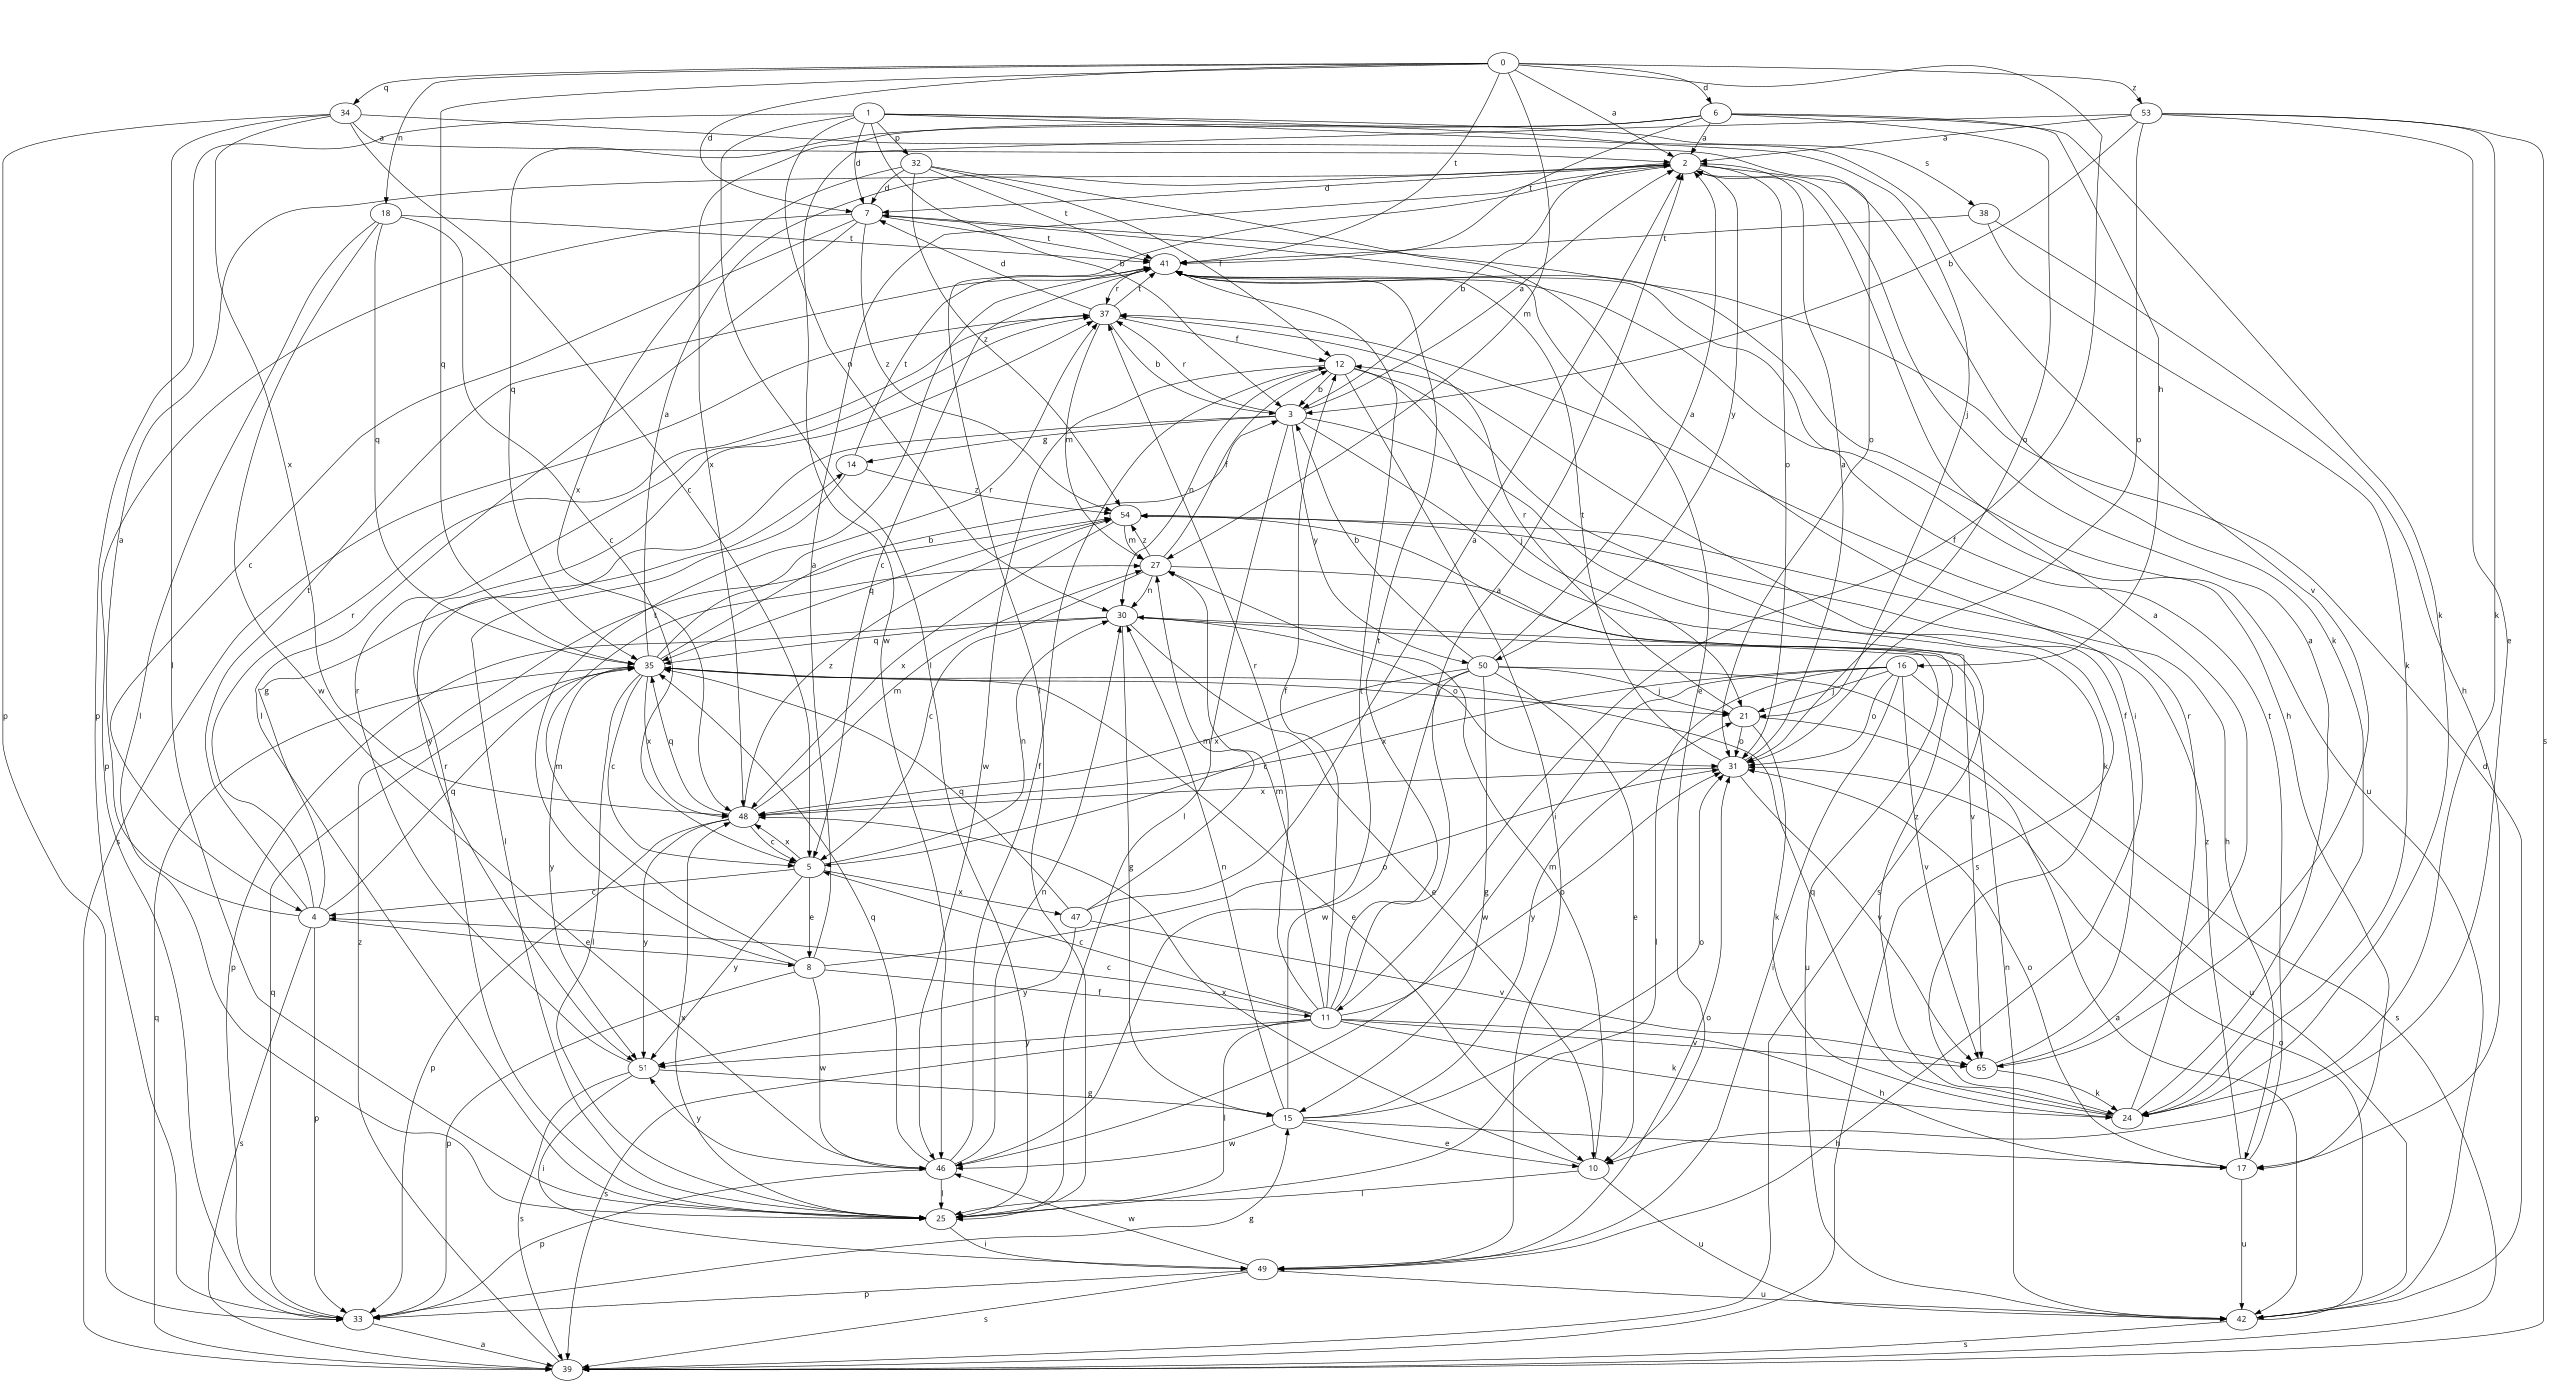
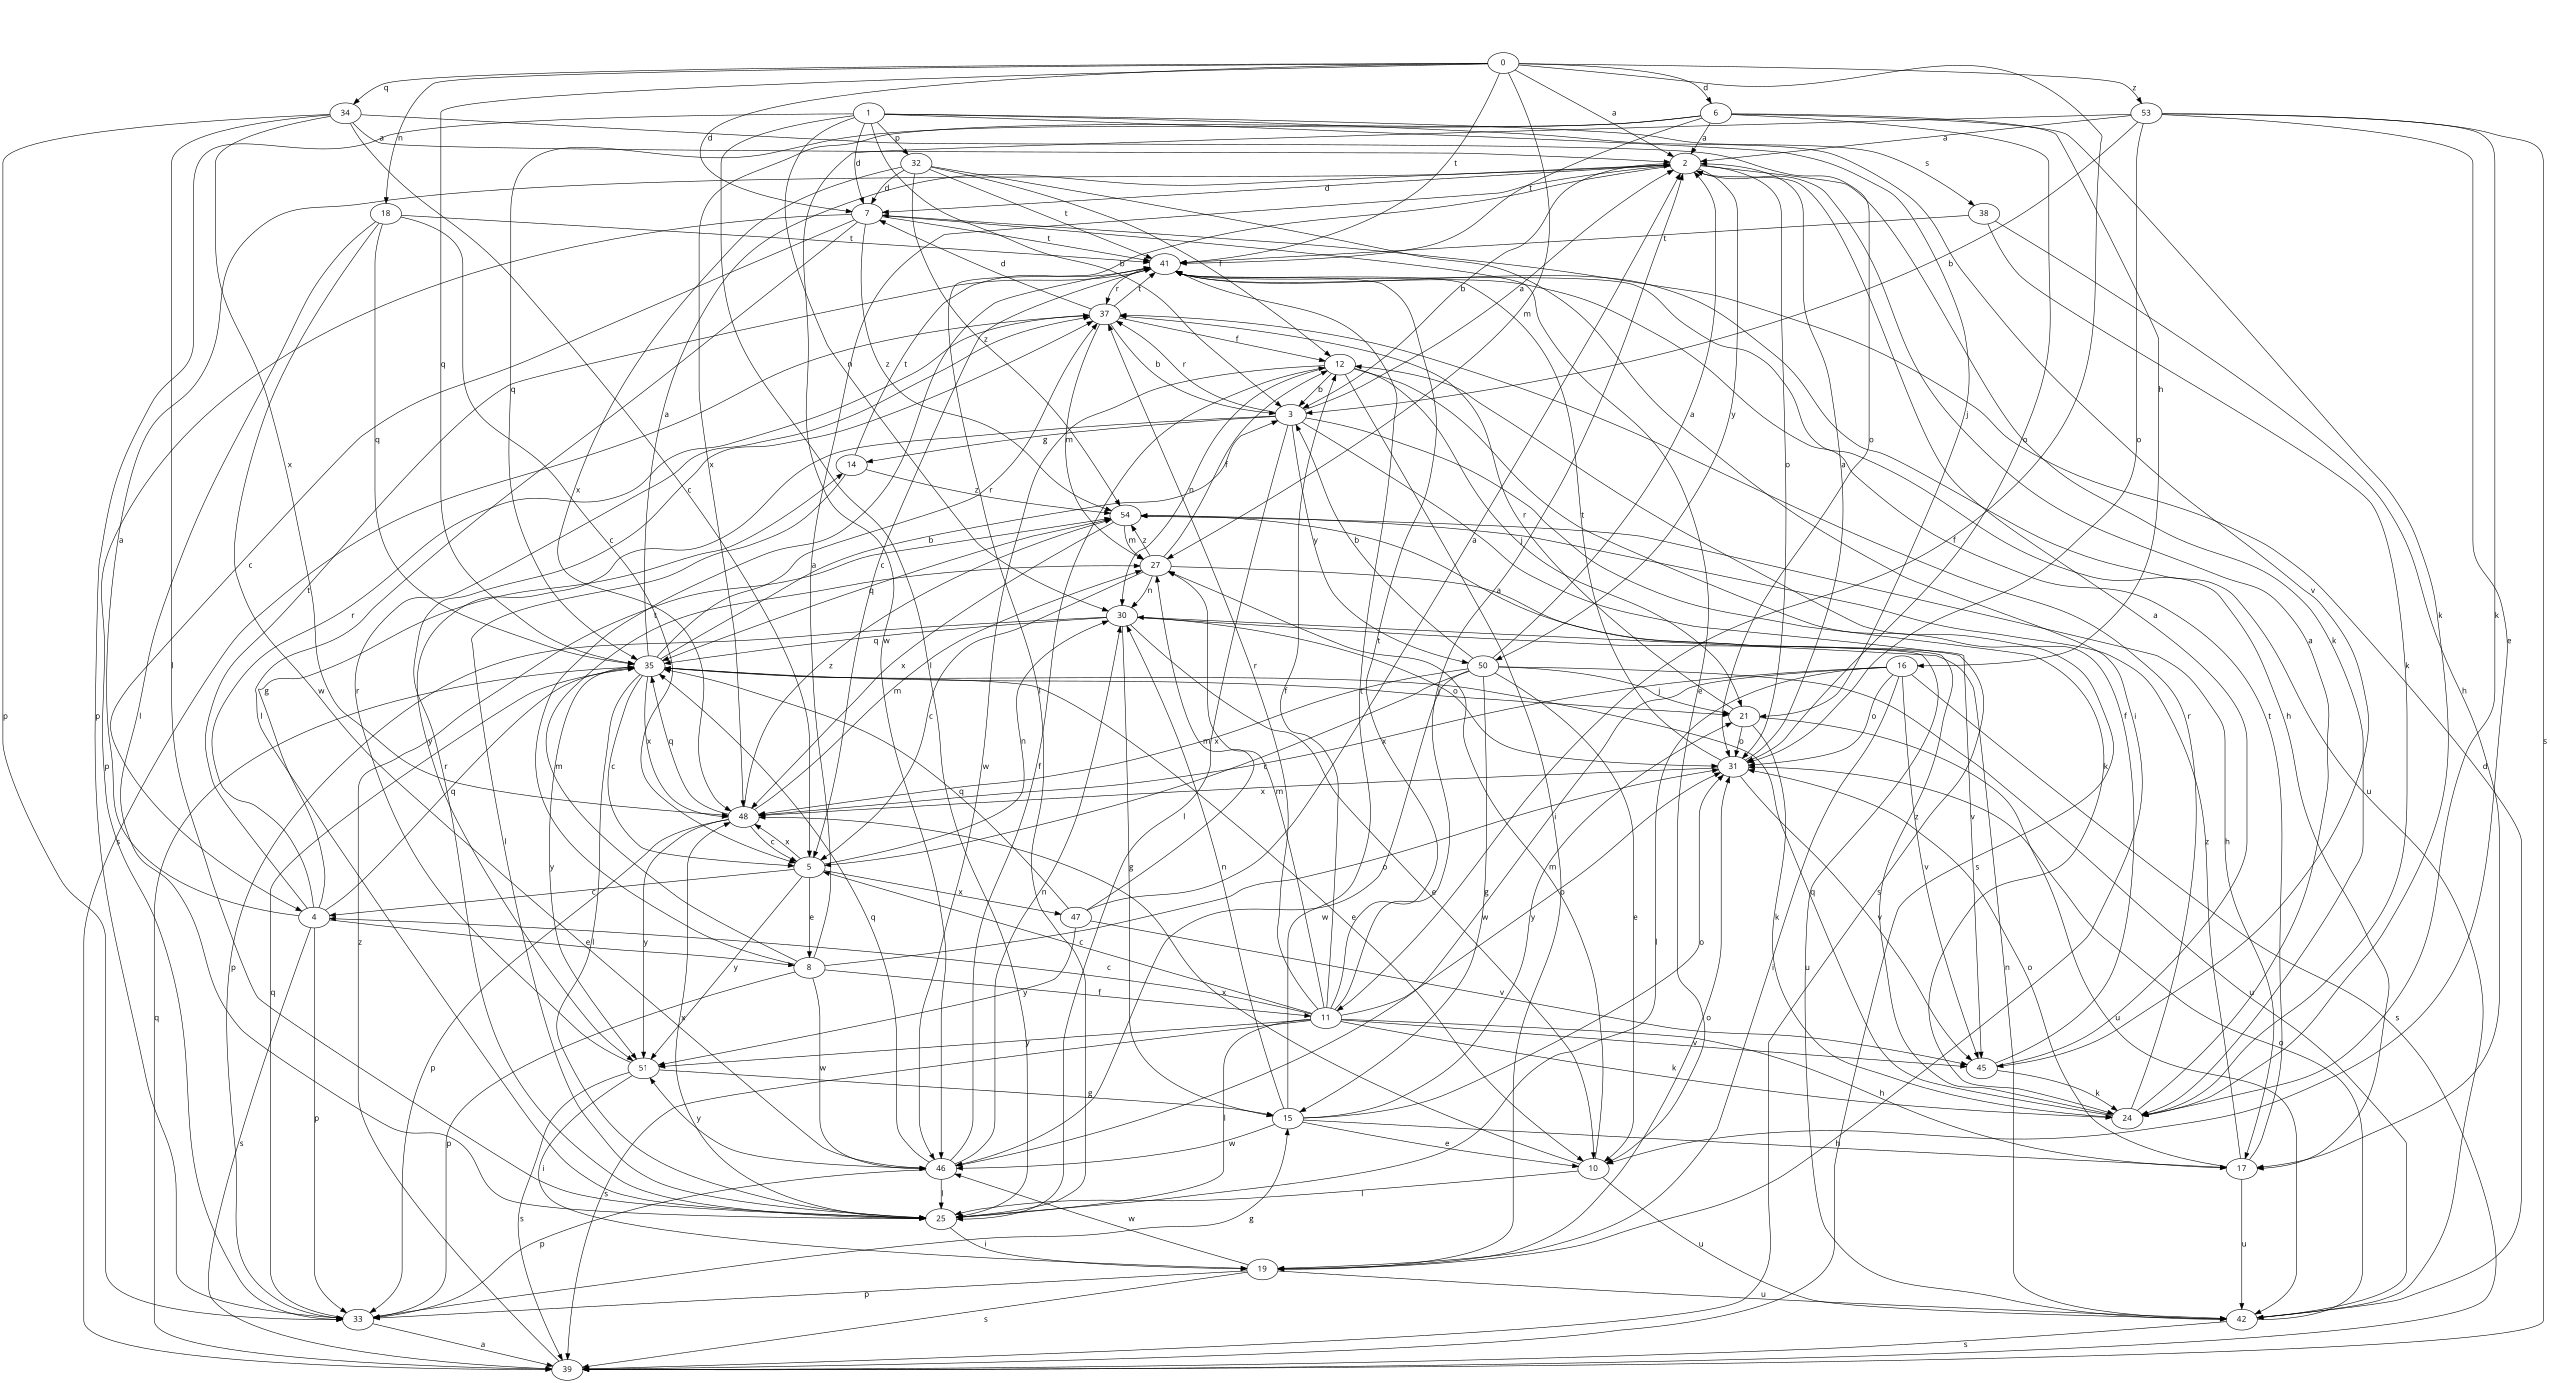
  strict digraph {
    fontname="Open Sans"
    node [fontname="Open Sans"]
    edge [fontname="Open Sans"]
    0
    2
    6
    7
    11
    27
    n7 [label=18]
    34
    35
    41
    53
    3
    25
    24
    31
    50
    48
    16
    33
    4
    10
    54
-   45 [label=65]
+   45
    37
    39
    51
    5
    12
    17
    30
    46
    21
    42
    1
    32
    38
    14
-   19 [label=49]
+   19
    15
    8
    47
    0 -> 2 [label=a]
    0 -> 6 [label=d]
    0 -> 7 [label=d]
    0 -> 11 [label=f]
    0 -> 27 [label=m]
    0 -> n7 [label=n]
    0 -> 34 [label=q]
    0 -> 35 [label=q]
    0 -> 41 [label=t]
    0 -> 53 [label=z]
    2 -> 7 [label=d]
    2 -> 3 [label=b]
    2 -> 25 [label=l]
    2 -> 24 [label=k]
    2 -> 31 [label=o]
    2 -> 50 [label=y]
    6 -> 2 [label=a]
    6 -> 35 [label=q]
    6 -> 41 [label=t]
    6 -> 24 [label=k]
    6 -> 31 [label=o]
    6 -> 48 [label=x]
    6 -> 16 [label=h]
    7 -> 41 [label=t]
    7 -> 25 [label=l]
    7 -> 33 [label=p]
    7 -> 4 [label=c]
    7 -> 10 [label=e]
    7 -> 54 [label=z]
    11 -> 2 [label=a]
    11 -> 27 [label=m]
    11 -> 41 [label=t]
    11 -> 25 [label=l]
    11 -> 24 [label=k]
    11 -> 31 [label=o]
    11 -> 4 [label=c]
    11 -> 45 [label=v]
    11 -> 37 [label=r]
    11 -> 39 [label=s]
    11 -> 51 [label=y]
    11 -> 5 [label=c]
    11 -> 12 [label=f]
    11 -> 17 [label=h]
    27 -> 54 [label=z]
    27 -> 45 [label=v]
    27 -> 5 [label=c]
    27 -> 12 [label=f]
    27 -> 30 [label=n]
    n7 -> 35 [label=q]
    n7 -> 41 [label=t]
    n7 -> 25 [label=l]
    n7 -> 5 [label=c]
    n7 -> 46 [label=w]
    34 -> 2 [label=a]
    34 -> 25 [label=l]
    34 -> 31 [label=o]
    34 -> 48 [label=x]
    34 -> 33 [label=p]
    34 -> 5 [label=c]
    35 -> 2 [label=a]
    35 -> 3 [label=b]
    35 -> 25 [label=l]
    35 -> 48 [label=x]
    35 -> 10 [label=e]
    35 -> 37 [label=r]
    35 -> 51 [label=y]
    35 -> 5 [label=c]
    35 -> 21 [label=j]
    41 -> 37 [label=r]
    41 -> 5 [label=c]
    41 -> 17 [label=h]
    41 -> 42 [label=u]
    53 -> 2 [label=a]
    53 -> 3 [label=b]
    53 -> 24 [label=k]
    53 -> 31 [label=o]
    53 -> 10 [label=e]
    53 -> 39 [label=s]
    53 -> 46 [label=w]
    3 -> 2 [label=a]
    3 -> 25 [label=l]
    3 -> 24 [label=k]
    3 -> 50 [label=y]
    3 -> 37 [label=r]
    3 -> 39 [label=s]
    3 -> 51 [label=y]
    3 -> 14 [label=g]
    25 -> 48 [label=x]
    25 -> 37 [label=r]
    25 -> 19 [label=i]
    24 -> 2 [label=a]
    24 -> 35 [label=q]
    24 -> 54 [label=z]
    24 -> 37 [label=r]
    31 -> 2 [label=a]
    31 -> 41 [label=t]
    31 -> 48 [label=x]
    31 -> 45 [label=v]
    50 -> 2 [label=a]
    50 -> 3 [label=b]
    50 -> 48 [label=x]
    50 -> 10 [label=e]
    50 -> 5 [label=c]
    50 -> 46 [label=w]
    50 -> 21 [label=j]
    50 -> 42 [label=u]
    50 -> 15 [label=g]
    48 -> 27 [label=m]
    48 -> 35 [label=q]
    48 -> 33 [label=p]
    48 -> 54 [label=z]
    48 -> 51 [label=y]
    48 -> 5 [label=c]
    16 -> 25 [label=l]
    16 -> 31 [label=o]
    16 -> 48 [label=x]
    16 -> 45 [label=v]
    16 -> 39 [label=s]
    16 -> 46 [label=w]
-   16 -> 21 [label=j]
    16 -> 19 [label=i]
    33 -> 35 [label=q]
    33 -> 39 [label=a]
    33 -> 15 [label=g]
    4 -> 2 [label=a]
    4 -> 35 [label=q]
    4 -> 41 [label=t]
    4 -> 33 [label=p]
    4 -> 37 [label=r]
    4 -> 39 [label=s]
    4 -> 14 [label=g]
    4 -> 8 [label=e]
    10 -> 27 [label=m]
    10 -> 25 [label=l]
    10 -> 48 [label=x]
    10 -> 42 [label=u]
    54 -> 27 [label=m]
    54 -> 35 [label=q]
    54 -> 48 [label=x]
    54 -> 17 [label=h]
    45 -> 2 [label=a]
    45 -> 24 [label=k]
    45 -> 12 [label=f]
    37 -> 7 [label=d]
    37 -> 27 [label=m]
    37 -> 41 [label=t]
    37 -> 3 [label=b]
    37 -> 39 [label=s]
    37 -> 12 [label=f]
    39 -> 35 [label=q]
    39 -> 54 [label=z]
    51 -> 37 [label=r]
    51 -> 39 [label=s]
    51 -> 19 [label=i]
    51 -> 15 [label=g]
    5 -> 48 [label=x]
    5 -> 4 [label=c]
    5 -> 51 [label=y]
    5 -> 30 [label=n]
    5 -> 8 [label=e]
    5 -> 47 [label=x]
    12 -> 3 [label=b]
    12 -> 39 [label=s]
    12 -> 30 [label=n]
    12 -> 46 [label=w]
    12 -> 21 [label=j]
    12 -> 19 [label=i]
    17 -> 41 [label=t]
    17 -> 31 [label=o]
    17 -> 54 [label=z]
    17 -> 42 [label=u]
    30 -> 35 [label=q]
    30 -> 31 [label=o]
    30 -> 33 [label=p]
    30 -> 10 [label=e]
    30 -> 42 [label=u]
    30 -> 15 [label=g]
    46 -> 35 [label=q]
    46 -> 25 [label=l]
    46 -> 33 [label=p]
    46 -> 51 [label=y]
    46 -> 12 [label=f]
    46 -> 30 [label=n]
    21 -> 24 [label=k]
    21 -> 31 [label=o]
    21 -> 37 [label=r]
-   21 -> 42 [label=a]
+   21 -> 42 [label=u]
    42 -> 7 [label=d]
    42 -> 31 [label=o]
    42 -> 39 [label=s]
    42 -> 30 [label=n]
    1 -> 7 [label=d]
    1 -> 3 [label=b]
    1 -> 25 [label=l]
    1 -> 33 [label=p]
    1 -> 45 [label=v]
    1 -> 30 [label=n]
    1 -> 21 [label=j]
    1 -> 32 [label=p]
    1 -> 38 [label=s]
    32 -> 7 [label=d]
    32 -> 41 [label=t]
    32 -> 48 [label=x]
    32 -> 54 [label=z]
    32 -> 12 [label=f]
    32 -> 19 [label=i]
    38 -> 41 [label=t]
    38 -> 24 [label=k]
    38 -> 17 [label=h]
    14 -> 41 [label=t]
    14 -> 25 [label=l]
    14 -> 54 [label=z]
    19 -> 31 [label=o]
    19 -> 33 [label=p]
    19 -> 39 [label=s]
    19 -> 46 [label=w]
    19 -> 42 [label=u]
    15 -> 41 [label=t]
    15 -> 31 [label=o]
    15 -> 10 [label=e]
    15 -> 17 [label=h]
    15 -> 30 [label=n]
    15 -> 46 [label=w]
    15 -> 21 [label=y]
    8 -> 2 [label=a]
    8 -> 11 [label=f]
    8 -> 27 [label=m]
    8 -> 41 [label=t]
    8 -> 31 [label=o]
    8 -> 33 [label=p]
    8 -> 46 [label=w]
    47 -> 2 [label=a]
    47 -> 27 [label=m]
    47 -> 35 [label=q]
    47 -> 45 [label=v]
    47 -> 51 [label=y]
  }
